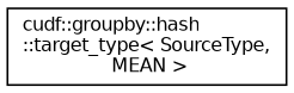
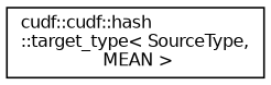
  digraph {
    rankdir=LR
-   n1 [color=black fillcolor=white fontname=Helvetica fontsize=10 height=0.2 label="cudf::groupby::hash\l::target_type\< SourceType,\l MEAN \>" shape=record style=filled width=0.4]
+   n1 [color=black fillcolor=white fontname=Helvetica fontsize=10 height=0.2 label="cudf::cudf::hash\l::target_type\< SourceType,\l MEAN \>" shape=record style=filled width=0.4]
  }
